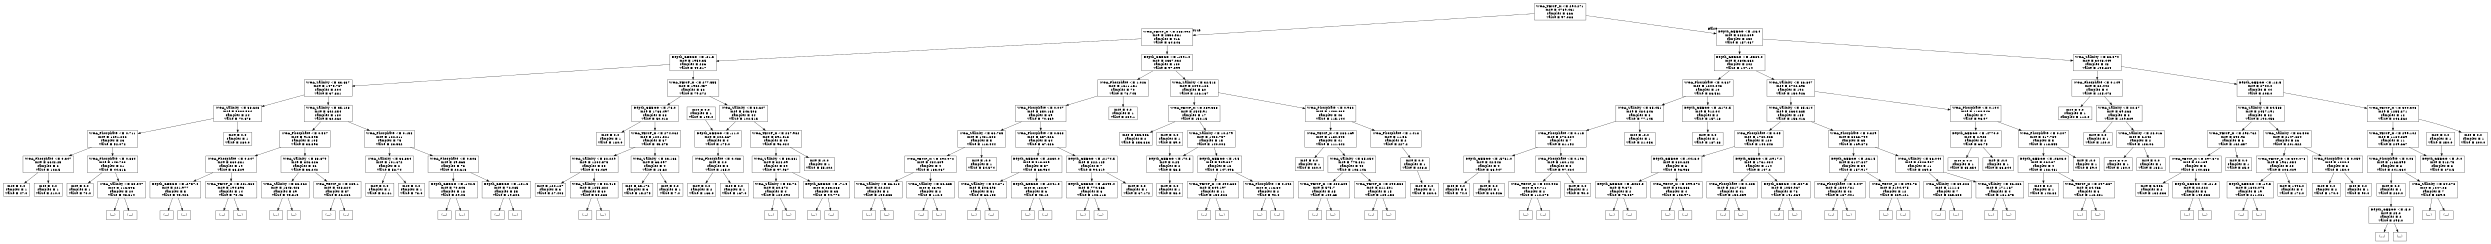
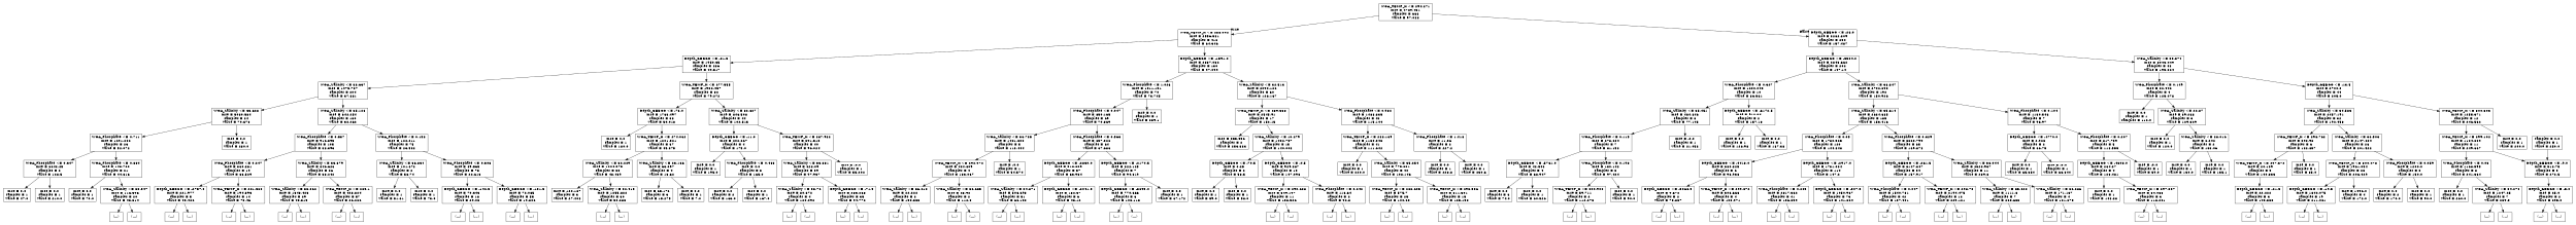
  digraph {
    node [shape=box]
    n1 [label="WOA_TEMP_K <= 294.271\nmse = 4789.431\nsamples = 666\nvalue = 97.088"]
    n2 [label="WOA_TEMP_K <= 288.092\nmse = 2556.581\nsamples = 416\nvalue = 64.346"]
    n3 [label="Depth_GEBCO <= -26.0\nmse = 3282.809\nsamples = 250\nvalue = 157.487"]
    n4 [label="Depth_GEBCO <= -81.5\nmse = 1950.35\nsamples = 286\nvalue = 49.517"]
    n5 [label="Depth_GEBCO <= -1591.0\nmse = 2337.032\nsamples = 130\nvalue = 97.099"]
    n6 [label="Depth_GEBCO <= -5584.0\nmse = 2843.662\nsamples = 202\nvalue = 147.14"]
    n7 [label="WOA_Salinity <= 33.374\nmse = 3043.449\nsamples = 48\nvalue = 195.824"]
    n8 [label="WOA_Salinity <= 33.637\nmse = 1475.737\nsamples = 204\nvalue = 37.881"]
    n9 [label="WOA_TEMP_K <= 277.555\nmse = 1932.457\nsamples = 82\nvalue = 79.272"]
    n10 [label="WOA_Phosphate <= 1.026\nmse = 1311.151\nsamples = 70\nvalue = 73.745"]
    n11 [label="WOA_Salinity <= 32.513\nmse = 2090.126\nsamples = 60\nvalue = 126.167"]
    n12 [label="WOA_Salinity <= 33.628\nmse = 5080.584\nsamples = 24\nvalue = 70.678"]
    n13 [label="WOA_Salinity <= 35.128\nmse = 642.254\nsamples = 180\nvalue = 32.262"]
    n14 [label="Depth_GEBCO <= -76.0\nmse = 1763.497\nsamples = 38\nvalue = 50.018"]
    n15 [label="WOA_Salinity <= 32.627\nmse = 846.508\nsamples = 44\nvalue = 102.515"]
    n16 [label="WOA_Phosphate <= 0.711\nmse = 1291.282\nsamples = 23\nvalue = 52.072"]
    n17 [label="mse = 0.0\nsamples = 1\nvalue = 280.0"]
    n18 [label="WOA_Phosphate <= 0.537\nmse = 916.395\nsamples = 105\nvalue = 38.393"]
    n19 [label="WOA_Phosphate <= 0.158\nmse = 122.211\nsamples = 75\nvalue = 23.532"]
    n20 [label="WOA_Phosphate <= 0.347\nmse = 6642.25\nsamples = 2\nvalue = 128.5"]
    n21 [label="WOA_Phosphate <= 0.884\nmse = 143.763\nsamples = 21\nvalue = 44.616"]
    n22 [label="mse = 0.0\nsamples = 1\nvalue = 47.0"]
    n23 [label="mse = 0.0\nsamples = 1\nvalue = 210.0"]
    n24 [label="mse = 0.0\nsamples = 1\nvalue = 70.0"]
    n25 [label="WOA_Salinity <= 33.547\nmse = 116.396\nsamples = 20\nvalue = 43.314"]
    n26 [label="(...)"]
    n27 [label="(...)"]
    n28 [label="WOA_Phosphate <= 0.247\nmse = 360.881\nsamples = 19\nvalue = 66.529"]
    n29 [label="WOA_Salinity <= 33.879\nmse = 846.626\nsamples = 86\nvalue = 33.242"]
    n30 [label="WOA_Salinity <= 36.834\nmse = 101.672\nsamples = 2\nvalue = 58.74"]
    n31 [label="WOA_Phosphate <= 0.306\nmse = 89.565\nsamples = 73\nvalue = 22.613"]
    n32 [label="Depth_GEBCO <= -2757.0\nmse = 221.977\nsamples = 5\nvalue = 43.426"]
    n33 [label="WOA_TEMP_K <= 281.568\nmse = 194.393\nsamples = 14\nvalue = 73.46"]
    n34 [label="WOA_Salinity <= 33.862\nmse = 1348.423\nsamples = 29\nvalue = 45.315"]
    n35 [label="WOA_TEMP_K <= 285.1\nmse = 423.824\nsamples = 57\nvalue = 26.266"]
    n36 [label="(...)"]
    n37 [label="(...)"]
    n38 [label="(...)"]
    n39 [label="(...)"]
    n40 [label="(...)"]
    n41 [label="(...)"]
    n42 [label="(...)"]
    n43 [label="(...)"]
    n44 [label="mse = 0.0\nsamples = 1\nvalue = 51.61"]
    n45 [label="mse = 0.0\nsamples = 1\nvalue = 73.0"]
    n46 [label="Depth_GEBCO <= -142.5\nmse = 70.343\nsamples = 18\nvalue = 29.03"]
    n47 [label="Depth_GEBCO <= -131.5\nmse = 72.085\nsamples = 55\nvalue = 19.806"]
    n48 [label="(...)"]
    n49 [label="(...)"]
    n50 [label="(...)"]
    n51 [label="(...)"]
    n52 [label="mse = 0.0\nsamples = 1\nvalue = 180.0"]
    n53 [label="WOA_TEMP_K <= 274.062\nmse = 1201.521\nsamples = 37\nvalue = 45.375"]
    n54 [label="Depth_GEBCO <= -11.0\nmse = 202.667\nsamples = 4\nvalue = 175.0"]
    n55 [label="WOA_TEMP_K <= 287.982\nmse = 391.513\nsamples = 40\nvalue = 96.024"]
    n56 [label="WOA_Salinity <= 32.229\nmse = 1204.575\nsamples = 33\nvalue = 48.489"]
    n57 [label="WOA_Salinity <= 23.166\nmse = 63.097\nsamples = 4\nvalue = 13.62"]
    n58 [label="mse = 120.187\nsamples = 3\nvalue = 27.408"]
    n59 [label="WOA_Salinity <= 32.415\nmse = 1255.822\nsamples = 30\nvalue = 50.283"]
    n60 [label="mse = 65.176\nsamples = 3\nvalue = 15.275"]
    n61 [label="mse = 0.0\nsamples = 1\nvalue = 7.0"]
    n62 [label="(...)"]
    n63 [label="(...)"]
    n64 [label="mse = 0.0\nsamples = 1\nvalue = 195.0"]
    n65 [label="WOA_Phosphate <= 0.488\nmse = 4.0\nsamples = 3\nvalue = 165.0"]
    n66 [label="WOA_Salinity <= 33.881\nmse = 328.09\nsamples = 39\nvalue = 97.937"]
    n67 [label="mse = -0.0\nsamples = 1\nvalue = 55.202"]
    n68 [label="mse = 0.0\nsamples = 2\nvalue = 163.0"]
    n69 [label="mse = 0.0\nsamples = 1\nvalue = 167.0"]
    n70 [label="WOA_Salinity <= 33.76\nmse = 80.872\nsamples = 4\nvalue = 120.092"]
    n71 [label="Depth_GEBCO <= -71.5\nmse = 283.268\nsamples = 35\nvalue = 94.772"]
    n72 [label="(...)"]
    n73 [label="(...)"]
    n74 [label="(...)"]
    n75 [label="(...)"]
    n76 [label="WOA_Phosphate <= 0.047\nmse = 850.165\nsamples = 69\nvalue = 70.869"]
    n77 [label="mse = 0.0\nsamples = 1\nvalue = 239.1"]
    n78 [label="WOA_TEMP_K <= 289.338\nmse = 2545.91\nsamples = 17\nvalue = 152.15"]
    n79 [label="WOA_Phosphate <= 0.982\nmse = 1488.835\nsamples = 43\nvalue = 115.144"]
    n80 [label="WOA_Salinity <= 36.735\nmse = 1481.308\nsamples = 5\nvalue = 113.444"]
    n81 [label="WOA_Phosphate <= 0.563\nmse = 657.326\nsamples = 64\nvalue = 67.686"]
    n82 [label="WOA_TEMP_K <= 292.972\nmse = 434.809\nsamples = 4\nvalue = 133.067"]
    n83 [label="mse = -0.0\nsamples = 1\nvalue = 54.574"]
    n84 [label="Depth_GEBCO <= -2830.0\nmse = 518.639\nsamples = 57\nvalue = 63.934"]
    n85 [label="Depth_GEBCO <= -2174.5\nmse = 822.125\nsamples = 7\nvalue = 94.819"]
    n86 [label="WOA_Salinity <= 36.618\nmse = 22.222\nsamples = 2\nvalue = 153.333"]
    n87 [label="WOA_Salinity <= 36.635\nmse = 25.92\nsamples = 2\nvalue = 112.8"]
    n88 [label="(...)"]
    n89 [label="(...)"]
    n90 [label="(...)"]
    n91 [label="(...)"]
    n92 [label="WOA_Salinity <= 34.871\nmse = 506.693\nsamples = 51\nvalue = 66.138"]
    n93 [label="Depth_GEBCO <= -2041.5\nmse = 152.37\nsamples = 6\nvalue = 43.12"]
    n94 [label="Depth_GEBCO <= -3695.0\nmse = 770.666\nsamples = 6\nvalue = 103.113"]
    n95 [label="mse = 0.5\nsamples = 1\nvalue = 67.172"]
    n96 [label="(...)"]
    n97 [label="(...)"]
    n98 [label="(...)"]
    n99 [label="(...)"]
    n100 [label="(...)"]
    n101 [label="(...)"]
    n102 [label="mse = 355.556\nsamples = 2\nvalue = 253.333"]
    n103 [label="WOA_Salinity <= 10.279\nmse = 1432.757\nsamples = 15\nvalue = 140.008"]
    n104 [label="WOA_TEMP_K <= 288.169\nmse = 1130.343\nsamples = 41\nvalue = 111.642"]
    n105 [label="WOA_Phosphate <= 1.418\nmse = 11.56\nsamples = 2\nvalue = 227.2"]
    n106 [label="Depth_GEBCO <= -70.5\nmse = 0.25\nsamples = 2\nvalue = 58.5"]
    n107 [label="Depth_GEBCO <= -4.5\nmse = 929.387\nsamples = 13\nvalue = 147.096"]
    n108 [label="mse = 0.0\nsamples = 1\nvalue = 59.0"]
    n109 [label="mse = 0.0\nsamples = 1\nvalue = 58.0"]
    n110 [label="WOA_TEMP_K <= 290.688\nmse = 349.197\nsamples = 11\nvalue = 158.526"]
    n111 [label="WOA_Phosphate <= 0.242\nmse = 116.64\nsamples = 2\nvalue = 92.8"]
    n112 [label="(...)"]
    n113 [label="(...)"]
    n114 [label="(...)"]
    n115 [label="(...)"]
    n116 [label="mse = 0.0\nsamples = 1\nvalue = 220.0"]
    n117 [label="WOA_Salinity <= 35.254\nmse = 775.831\nsamples = 40\nvalue = 108.146"]
    n118 [label="mse = 0.0\nsamples = 1\nvalue = 223.8"]
    n119 [label="mse = 0.0\nsamples = 1\nvalue = 230.6"]
    n120 [label="WOA_TEMP_K <= 288.605\nmse = 575.7\nsamples = 25\nvalue = 100.63"]
    n121 [label="WOA_TEMP_K <= 293.536\nmse = 811.501\nsamples = 15\nvalue = 125.158"]
    n122 [label="(...)"]
    n123 [label="(...)"]
    n124 [label="(...)"]
    n125 [label="(...)"]
    n126 [label="WOA_Phosphate <= 0.327\nmse = 1200.043\nsamples = 10\nvalue = 86.561"]
    n127 [label="WOA_Salinity <= 36.847\nmse = 2702.693\nsamples = 192\nvalue = 150.926"]
    n128 [label="WOA_Phosphate <= 0.149\nmse = 82.442\nsamples = 4\nvalue = 125.478"]
    n129 [label="Depth_GEBCO <= -13.5\nmse = 2700.0\nsamples = 44\nvalue = 205.0"]
    n130 [label="WOA_Salinity <= 35.451\nmse = 484.846\nsamples = 8\nvalue = 77.145"]
    n131 [label="Depth_GEBCO <= -6172.5\nmse = 912.04\nsamples = 2\nvalue = 157.18"]
    n132 [label="WOA_Salinity <= 35.614\nmse = 2634.685\nsamples = 185\nvalue = 153.416"]
    n133 [label="WOA_Phosphate <= 0.104\nmse = 1130.546\nsamples = 7\nvalue = 96.97"]
    n134 [label="WOA_Phosphate <= 0.115\nmse = 278.684\nsamples = 7\nvalue = 81.152"]
    n135 [label="mse = -0.0\nsamples = 1\nvalue = 21.053"]
+   n136 [label="mse = 0.0\nsamples = 1\nvalue = 126.98"]
    n137 [label="mse = 0.0\nsamples = 1\nvalue = 187.38"]
    n138 [label="Depth_GEBCO <= -5761.0\nmse = 42.548\nsamples = 4\nvalue = 68.947"]
    n139 [label="WOA_Phosphate <= 0.193\nmse = 130.142\nsamples = 3\nvalue = 97.424"]
    n140 [label="mse = 0.0\nsamples = 3\nvalue = 74.0"]
    n141 [label="mse = 0.0\nsamples = 1\nvalue = 60.526"]
    n142 [label="WOA_TEMP_K <= 300.908\nmse = 59.711\nsamples = 2\nvalue = 112.273"]
    n143 [label="mse = 0.0\nsamples = 1\nvalue = 90.0"]
    n144 [label="(...)"]
    n145 [label="(...)"]
    n146 [label="WOA_Phosphate <= 0.05\nmse = 1780.525\nsamples = 120\nvalue = 144.848"]
    n147 [label="WOA_Phosphate <= 0.329\nmse = 3863.799\nsamples = 65\nvalue = 169.878"]
    n148 [label="Depth_GEBCO <= -4770.0\nmse = 2.923\nsamples = 2\nvalue = 66.75"]
    n149 [label="WOA_Phosphate <= 0.207\nmse = 817.739\nsamples = 5\nvalue = 118.555"]
    n150 [label="Depth_GEBCO <= -4418.0\nmse = 380.825\nsamples = 6\nvalue = 96.938"]
    n151 [label="Depth_GEBCO <= -2917.0\nmse = 1731.034\nsamples = 114\nvalue = 147.2"]
    n152 [label="Depth_GEBCO <= -261.5\nmse = 3147.847\nsamples = 54\nvalue = 157.917"]
    n153 [label="WOA_Salinity <= 36.044\nmse = 2323.937\nsamples = 11\nvalue = 239.8"]
    n154 [label="Depth_GEBCO <= -5068.5\nmse = 9.672\nsamples = 2\nvalue = 75.837"]
    n155 [label="WOA_TEMP_K <= 299.372\nmse = 306.666\nsamples = 4\nvalue = 103.971"]
    n156 [label="WOA_Phosphate <= 0.285\nmse = 2817.362\nsamples = 41\nvalue = 156.859"]
    n157 [label="Depth_GEBCO <= -507.5\nmse = 1050.967\nsamples = 73\nvalue = 141.864"]
    n158 [label="(...)"]
    n159 [label="(...)"]
    n160 [label="(...)"]
    n161 [label="(...)"]
    n162 [label="(...)"]
    n163 [label="(...)"]
    n164 [label="(...)"]
    n165 [label="(...)"]
    n166 [label="WOA_Phosphate <= 0.047\nmse = 1540.781\nsamples = 42\nvalue = 137.401"]
    n167 [label="WOA_TEMP_K <= 298.73\nmse = 2194.475\nsamples = 12\nvalue = 229.121"]
    n168 [label="WOA_Salinity <= 35.828\nmse = 1111.8\nsamples = 7\nvalue = 265.633"]
    n169 [label="WOA_Salinity <= 36.286\nmse = 171.167\nsamples = 4\nvalue = 181.675"]
    n170 [label="(...)"]
    n171 [label="(...)"]
    n172 [label="(...)"]
    n173 [label="(...)"]
    n174 [label="(...)"]
    n175 [label="(...)"]
    n176 [label="(...)"]
    n177 [label="(...)"]
    n178 [label="mse = 0.0\nsamples = 1\nvalue = 65.354"]
    n179 [label="mse = -0.0\nsamples = 1\nvalue = 66.844"]
    n180 [label="Depth_GEBCO <= -4603.0\nmse = 264.37\nsamples = 4\nvalue = 128.481"]
    n181 [label="mse = -0.0\nsamples = 1\nvalue = 59.0"]
    n182 [label="mse = 0.0\nsamples = 1\nvalue = 148.88"]
    n183 [label="WOA_TEMP_K <= 297.337\nmse = 84.466\nsamples = 3\nvalue = 118.281"]
    n184 [label="(...)"]
    n185 [label="(...)"]
    n186 [label="mse = 0.0\nsamples = 1\nsamples = 112.0"]
    n187 [label="WOA_Salinity <= 22.87\nmse = 39.268\nsamples = 3\nvalue = 129.329"]
    n188 [label="WOA_Salinity <= 34.583\nmse = 2457.191\nsamples = 32\nvalue = 192.453"]
    n189 [label="WOA_TEMP_K <= 300.303\nmse = 1255.371\nsamples = 12\nvalue = 246.562"]
    n190 [label="mse = 0.0\nsamples = 1\nvalue = 120.0"]
    n191 [label="WOA_Salinity <= 28.016\nmse = 6.242\nsamples = 2\nvalue = 133.06"]
    n192 [label="mse = 0.0\nsamples = 1\nvalue = 130.0"]
    n193 [label="mse = 0.0\nsamples = 1\nvalue = 135.1"]
    n194 [label="WOA_TEMP_K <= 298.762\nmse = 398.98\nsamples = 6\nvalue = 132.857"]
    n195 [label="WOA_Salinity <= 36.503\nmse = 2147.684\nsamples = 26\nvalue = 201.522"]
    n196 [label="WOA_TEMP_K <= 299.102\nmse = 1184.889\nsamples = 11\nvalue = 249.667"]
    n197 [label="mse = 0.0\nsamples = 1\nvalue = 200.0"]
    n198 [label="WOA_TEMP_K <= 297.572\nmse = 20.139\nsamples = 5\nvalue = 140.833"]
    n199 [label="mse = 0.0\nsamples = 1\nvalue = 85.0"]
    n200 [label="WOA_TEMP_K <= 300.478\nmse = 1961.054\nsamples = 23\nvalue = 206.429"]
    n201 [label="WOA_Phosphate <= 0.059\nmse = 1200.0\nsamples = 3\nvalue = 150.0"]
-   n202 [label="mse = 5.556\nsamples = 2\nvalue = 138.333"]
    n203 [label="Depth_GEBCO <= -21.5\nmse = 22.222\nsamples = 3\nvalue = 143.333"]
    n204 [label="(...)"]
    n205 [label="(...)"]
    n206 [label="Depth_GEBCO <= -19.5\nmse = 1842.075\nsamples = 19\nvalue = 211.081"]
    n207 [label="mse = 1496.0\nsamples = 4\nvalue = 172.0"]
    n208 [label="mse = 0.0\nsamples = 2\nvalue = 170.0"]
    n209 [label="mse = 0.0\nsamples = 1\nvalue = 90.0"]
    n210 [label="(...)"]
    n211 [label="(...)"]
    n212 [label="WOA_Phosphate <= 0.03\nmse = 1168.595\nsamples = 8\nvalue = 241.364"]
    n213 [label="Depth_GEBCO <= -9.0\nmse = 518.75\nsamples = 3\nvalue = 272.5"]
    n214 [label="mse = 0.0\nsamples = 1\nvalue = 260.0"]
    n215 [label="WOA_Salinity <= 34.278\nmse = 1247.25\nsamples = 7\nvalue = 239.5"]
    n216 [label="Depth_GEBCO <= -5.0\nmse = 25.0\nsamples = 2\nvalue = 295.0"]
    n217 [label="(...)"]
    n218 [label="(...)"]
-   n219 [label="mse = 0.0\nsamples = 1\nvalue = 250.0"]
+   n219 [label="samples = 0.0\nsamples = 1\nvalue = 250.0"]
    n220 [label="(...)"]
    n221 [label="(...)"]
    n1 -> n2 [headlabel=True labelangle=45 labeldistance=2.5]
    n1 -> n3 [headlabel=False labelangle=-45 labeldistance=2.5]
    n2 -> n4
    n2 -> n5
    n3 -> n6
    n3 -> n7
    n4 -> n8
    n4 -> n9
    n5 -> n10
    n5 -> n11
    n6 -> n126
    n6 -> n127
    n7 -> n128
    n7 -> n129
    n8 -> n12
    n8 -> n13
    n9 -> n14
    n9 -> n15
    n10 -> n76
    n10 -> n77
    n11 -> n78
    n11 -> n79
    n12 -> n16
    n12 -> n17
    n13 -> n18
    n13 -> n19
    n14 -> n52
    n14 -> n53
    n15 -> n54
    n15 -> n55
    n16 -> n20
    n16 -> n21
    n18 -> n28
    n18 -> n29
    n19 -> n30
    n19 -> n31
    n20 -> n22
    n20 -> n23
    n21 -> n24
    n21 -> n25
    n25 -> n26
    n25 -> n27
    n28 -> n32
    n28 -> n33
    n29 -> n34
    n29 -> n35
    n30 -> n44
    n30 -> n45
    n31 -> n46
    n31 -> n47
    n32 -> n36
    n32 -> n37
    n33 -> n38
    n33 -> n39
    n34 -> n40
    n34 -> n41
    n35 -> n42
    n35 -> n43
    n46 -> n48
    n46 -> n49
    n47 -> n50
    n47 -> n51
    n53 -> n56
    n53 -> n57
-   n64 -> n54
+   n54 -> n64
    n54 -> n65
    n55 -> n66
    n55 -> n67
    n56 -> n58
    n56 -> n59
    n57 -> n60
    n57 -> n61
    n59 -> n62
    n59 -> n63
    n65 -> n68
    n65 -> n69
    n66 -> n70
    n66 -> n71
    n70 -> n72
    n70 -> n73
    n71 -> n74
    n71 -> n75
    n76 -> n80
    n76 -> n81
    n78 -> n102
    n78 -> n103
    n79 -> n104
    n79 -> n105
    n80 -> n82
    n80 -> n83
    n81 -> n84
    n81 -> n85
    n82 -> n86
    n82 -> n87
    n84 -> n92
    n84 -> n93
    n85 -> n94
    n85 -> n95
    n86 -> n88
    n86 -> n89
    n87 -> n90
    n87 -> n91
    n92 -> n96
    n92 -> n97
    n93 -> n98
    n93 -> n99
    n94 -> n100
    n94 -> n101
    n103 -> n106
    n103 -> n107
    n104 -> n116
    n104 -> n117
    n105 -> n118
-   n118 -> n119
-   n108 -> n106
+   n105 -> n119
+   n106 -> n108
    n106 -> n109
    n107 -> n110
    n107 -> n111
    n110 -> n112
    n110 -> n113
    n111 -> n114
    n111 -> n115
    n117 -> n120
    n117 -> n121
    n120 -> n122
    n120 -> n123
    n121 -> n124
    n121 -> n125
    n126 -> n130
    n126 -> n131
    n127 -> n132
    n127 -> n133
    n128 -> n186
    n128 -> n187
    n129 -> n188
    n129 -> n189
    n130 -> n134
    n130 -> n135
+   n131 -> n136
    n131 -> n137
    n132 -> n146
    n132 -> n147
    n133 -> n148
    n133 -> n149
    n134 -> n138
    n134 -> n139
    n138 -> n140
    n138 -> n141
    n139 -> n142
    n139 -> n143
    n142 -> n144
    n142 -> n145
    n146 -> n150
    n146 -> n151
    n147 -> n152
    n147 -> n153
    n148 -> n178
    n148 -> n179
    n149 -> n180
    n149 -> n181
    n150 -> n154
    n150 -> n155
    n151 -> n156
    n151 -> n157
    n152 -> n166
    n152 -> n167
    n153 -> n168
    n153 -> n169
    n154 -> n158
    n154 -> n159
    n155 -> n160
    n155 -> n161
    n156 -> n162
    n156 -> n163
    n157 -> n164
    n157 -> n165
    n166 -> n170
    n166 -> n171
    n167 -> n172
    n167 -> n173
    n168 -> n174
    n168 -> n175
    n169 -> n176
    n169 -> n177
    n180 -> n182
    n180 -> n183
    n183 -> n184
    n183 -> n185
    n187 -> n190
    n187 -> n191
    n188 -> n194
    n188 -> n195
    n189 -> n196
    n189 -> n197
    n191 -> n192
    n191 -> n193
    n194 -> n198
    n194 -> n199
    n195 -> n200
    n195 -> n201
    n196 -> n212
    n196 -> n213
-   n198 -> n202
    n198 -> n203
    n200 -> n206
    n200 -> n207
    n201 -> n208
    n201 -> n209
    n203 -> n204
    n203 -> n205
    n206 -> n210
    n206 -> n211
    n212 -> n214
    n212 -> n215
-   n214 -> n216
+   n213 -> n216
    n215 -> n217
    n215 -> n218
    n216 -> n220
    n216 -> n221
    n219 -> n213
  }
